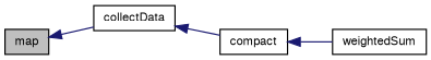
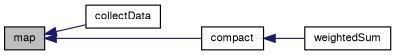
  digraph {
    rankdir=LR
    node [color=black fontname=FreeSans fontsize=10 shape=record]
    edge [color=midnightblue dir=back fontname=FreeSans fontsize=10 labelfontname=FreeSans labelfontsize=10 style=solid]
    n1 [fillcolor=grey75 fontcolor=black height=0.2 label=map style=filled width=0.4]
    n2 [height=0.2 label=collectData width=0.4]
    n3 [height=0.2 label=compact width=0.4]
    n4 [height=0.2 label=weightedSum width=0.4]
    n1 -> n2
-   n2 -> n3
+   n1 -> n3
    n3 -> n4
  }
